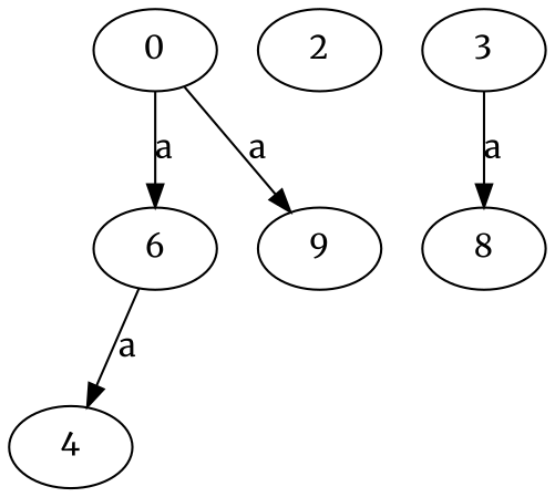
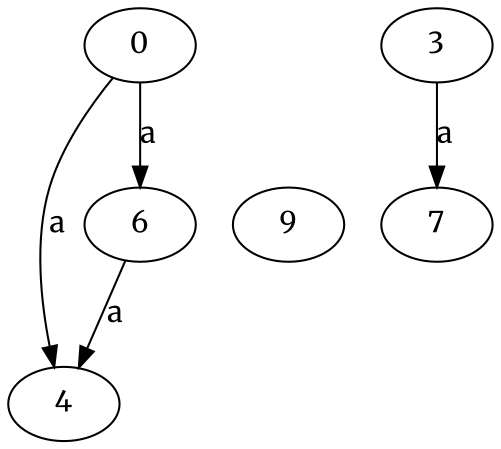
  strict digraph {
    fontname=Merriweather
    node [fontname=Merriweather]
    edge [fontname=Merriweather]
    0
    4
    6
    n4 [label=9]
-   2
    3
-   7 [label=8]
-   0 -> n4 [label=a]
+   7
+   0 -> 4 [label=a]
    0 -> 6 [label=a]
    6 -> 4 [label=a]
    3 -> 7 [label=a]
  }
